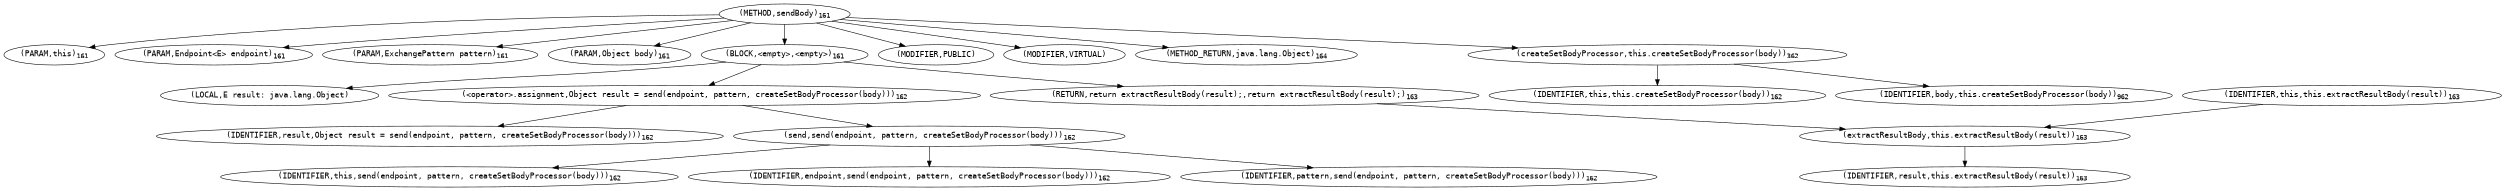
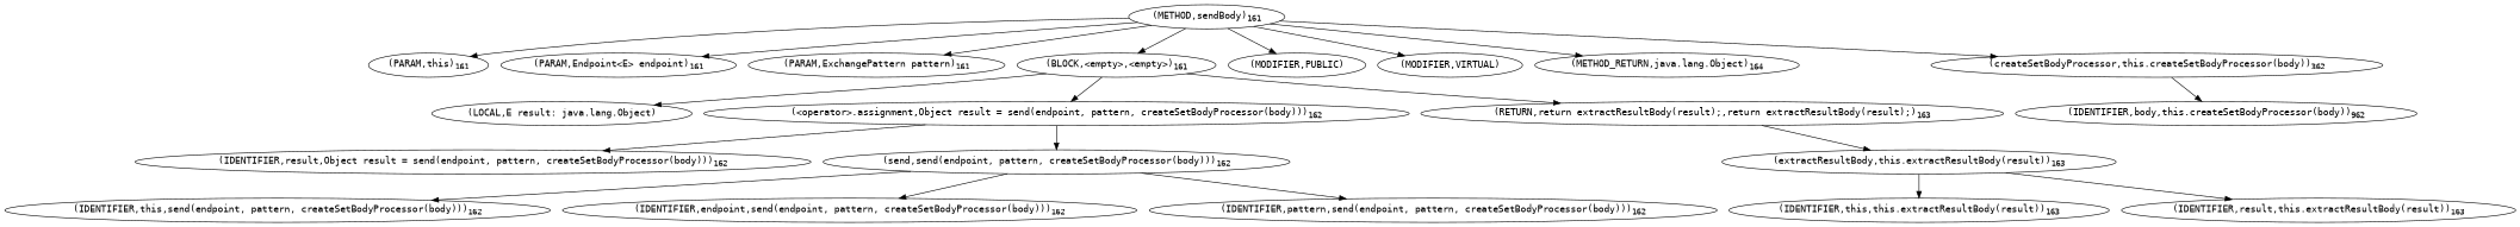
  digraph {
    fontname="DejaVu Sans Mono"
    node [fontname="DejaVu Sans Mono"]
    edge [fontname="DejaVu Sans Mono"]
    n1 [label=<(METHOD,sendBody)<SUB>161</SUB>>]
    n2 [label=<(PARAM,this)<SUB>161</SUB>>]
    n3 [label=<(PARAM,Endpoint&lt;E&gt; endpoint)<SUB>161</SUB>>]
    n4 [label=<(PARAM,ExchangePattern pattern)<SUB>161</SUB>>]
-   n5 [label=<(PARAM,Object body)<SUB>161</SUB>>]
    n6 [label=<(BLOCK,&lt;empty&gt;,&lt;empty&gt;)<SUB>161</SUB>>]
    n7 [label=<(MODIFIER,PUBLIC)>]
    n8 [label=<(MODIFIER,VIRTUAL)>]
    n9 [label=<(METHOD_RETURN,java.lang.Object)<SUB>164</SUB>>]
    n10 [label=<(createSetBodyProcessor,this.createSetBodyProcessor(body))<SUB>362</SUB>>]
    n11 [label=<(LOCAL,E result: java.lang.Object)>]
    n12 [label=<(&lt;operator&gt;.assignment,Object result = send(endpoint, pattern, createSetBodyProcessor(body)))<SUB>162</SUB>>]
    n13 [label=<(RETURN,return extractResultBody(result);,return extractResultBody(result);)<SUB>163</SUB>>]
    n14 [label=<(IDENTIFIER,result,Object result = send(endpoint, pattern, createSetBodyProcessor(body)))<SUB>162</SUB>>]
    n15 [label=<(send,send(endpoint, pattern, createSetBodyProcessor(body)))<SUB>162</SUB>>]
    n16 [label=<(extractResultBody,this.extractResultBody(result))<SUB>163</SUB>>]
    n17 [label=<(IDENTIFIER,this,send(endpoint, pattern, createSetBodyProcessor(body)))<SUB>162</SUB>>]
    n18 [label=<(IDENTIFIER,endpoint,send(endpoint, pattern, createSetBodyProcessor(body)))<SUB>162</SUB>>]
    n19 [label=<(IDENTIFIER,pattern,send(endpoint, pattern, createSetBodyProcessor(body)))<SUB>162</SUB>>]
-   n20 [label=<(IDENTIFIER,this,this.createSetBodyProcessor(body))<SUB>162</SUB>>]
    n21 [label=<(IDENTIFIER,body,this.createSetBodyProcessor(body))<SUB>962</SUB>>]
    n22 [label=<(IDENTIFIER,this,this.extractResultBody(result))<SUB>163</SUB>>]
    n23 [label=<(IDENTIFIER,result,this.extractResultBody(result))<SUB>163</SUB>>]
    n1 -> n2
    n1 -> n3
    n1 -> n4
-   n1 -> n5
    n1 -> n6
    n1 -> n7
    n1 -> n8
    n1 -> n9
    n1 -> n10
    n6 -> n11
    n6 -> n12
    n6 -> n13
-   n10 -> n20
    n10 -> n21
    n12 -> n14
    n12 -> n15
    n13 -> n16
    n15 -> n17
    n15 -> n18
    n15 -> n19
-   n22 -> n16
+   n16 -> n22
    n16 -> n23
  }
